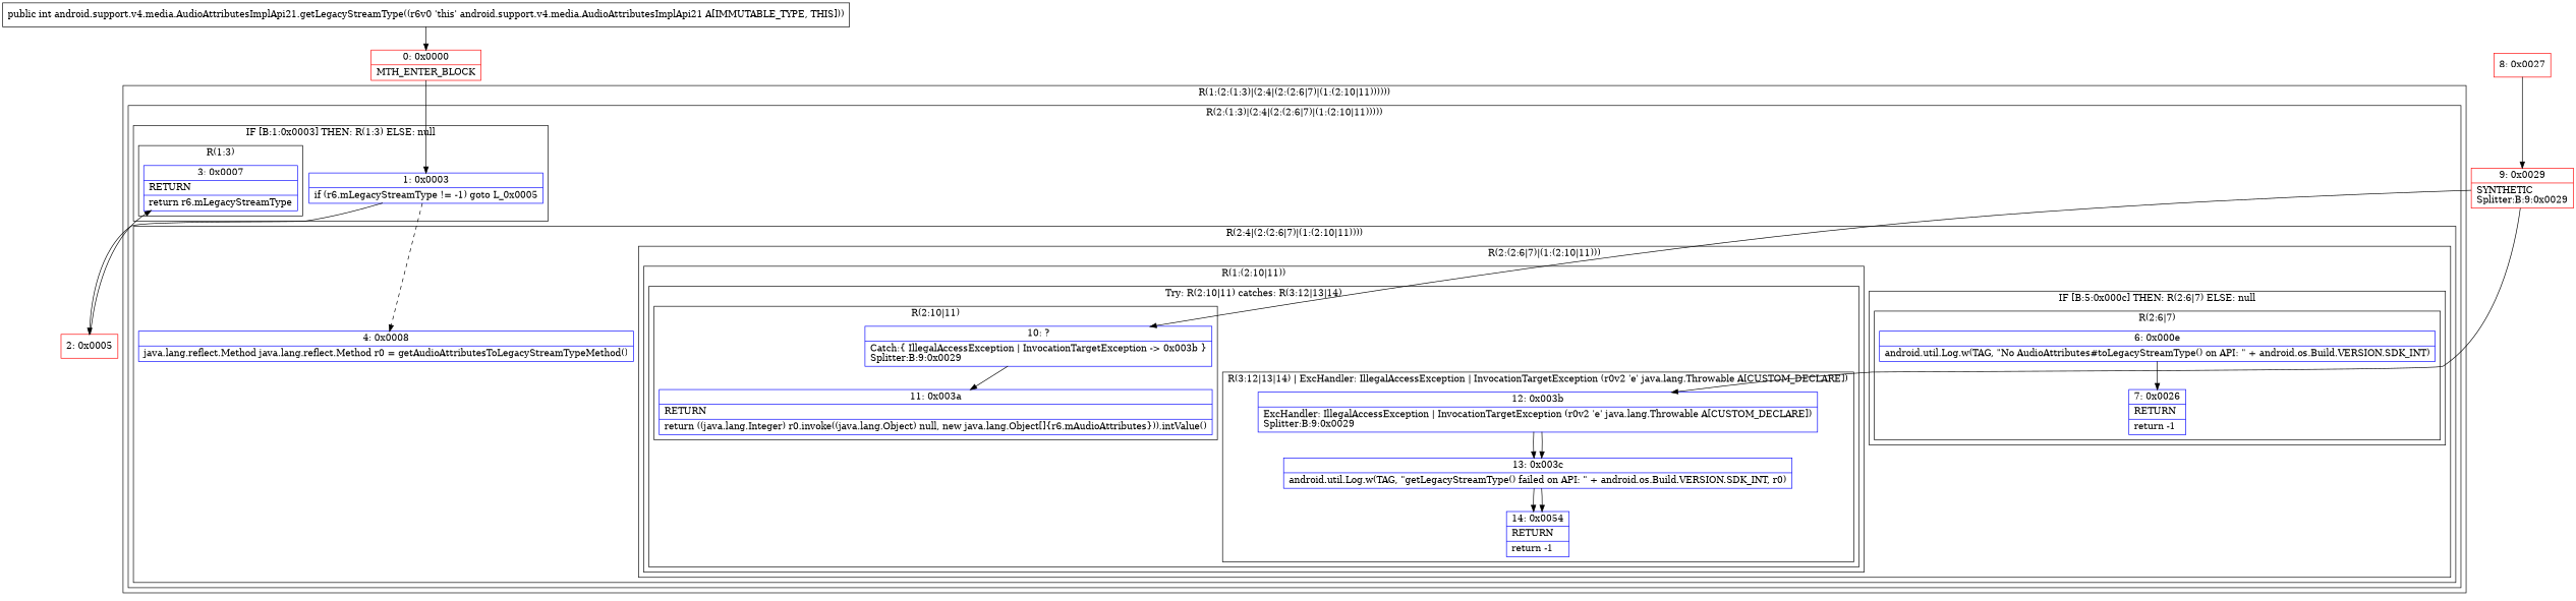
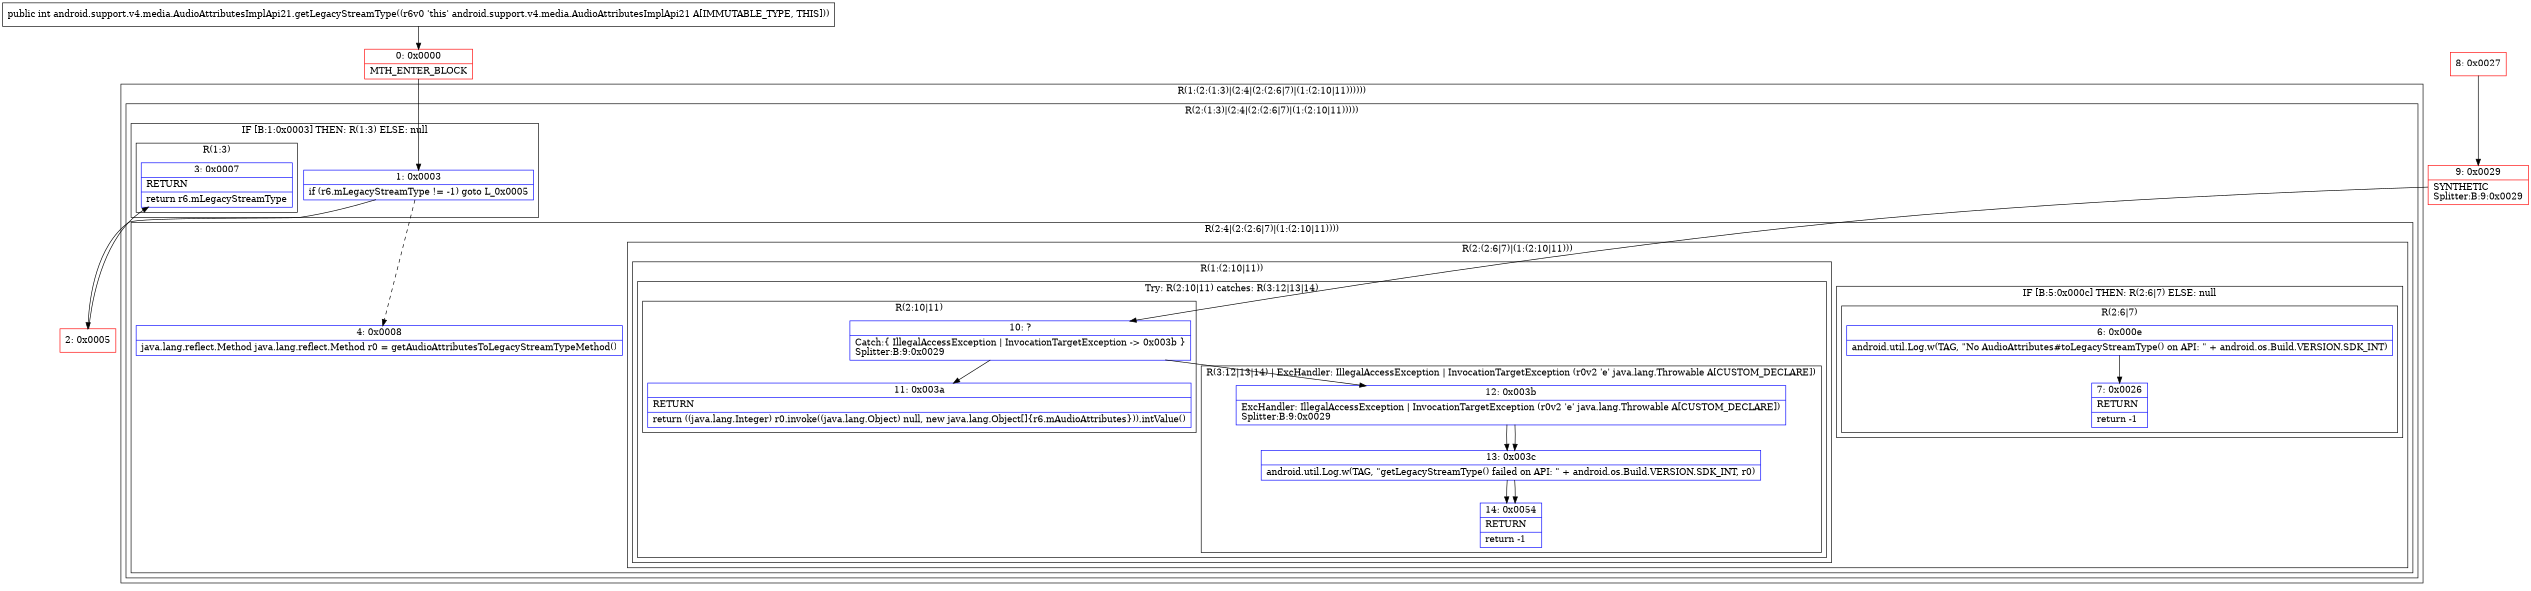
  digraph {
    node [color=blue shape=record]
    n1 [label="{3\:\ 0x0007|RETURN\l|return r6.mLegacyStreamType\l}"]
    n2 [label="{1\:\ 0x0003|if (r6.mLegacyStreamType != \-1) goto L_0x0005\l}"]
    n3 [label="{6\:\ 0x000e|android.util.Log.w(TAG, \"No AudioAttributes#toLegacyStreamType() on API: \" + android.os.Build.VERSION.SDK_INT)\l}"]
    n4 [label="{7\:\ 0x0026|RETURN\l|return \-1\l}"]
    n5 [label="{10\:\ ?|Catch:\{ IllegalAccessException \| InvocationTargetException \-\> 0x003b \}\lSplitter:B:9:0x0029\l}"]
    n6 [label="{11\:\ 0x003a|RETURN\l|return ((java.lang.Integer) r0.invoke((java.lang.Object) null, new java.lang.Object[]\{r6.mAudioAttributes\})).intValue()\l}"]
    n7 [label="{12\:\ 0x003b|ExcHandler: IllegalAccessException \| InvocationTargetException (r0v2 'e' java.lang.Throwable A[CUSTOM_DECLARE])\lSplitter:B:9:0x0029\l}"]
    n8 [label="{13\:\ 0x003c|android.util.Log.w(TAG, \"getLegacyStreamType() failed on API: \" + android.os.Build.VERSION.SDK_INT, r0)\l}"]
    n9 [label="{14\:\ 0x0054|RETURN\l|return \-1\l}"]
    n10 [label="{4\:\ 0x0008|java.lang.reflect.Method java.lang.reflect.Method r0 = getAudioAttributesToLegacyStreamTypeMethod()\l}"]
    n11 [color=red label="{2\:\ 0x0005}"]
    n12 [color=red label="{8\:\ 0x0027}"]
    n13 [color=red label="{9\:\ 0x0029|SYNTHETIC\lSplitter:B:9:0x0029\l}"]
    n14 [color=red label="{0\:\ 0x0000|MTH_ENTER_BLOCK\l}"]
    n15 [label="{public int android.support.v4.media.AudioAttributesImplApi21.getLegacyStreamType((r6v0 'this' android.support.v4.media.AudioAttributesImplApi21 A[IMMUTABLE_TYPE, THIS])) }" color=""]
    subgraph cluster_1 {
      label="R(1:(2:(1:3)|(2:4|(2:(2:6|7)|(1:(2:10|11))))))"
      subgraph cluster_2 {
        label="R(2:(1:3)|(2:4|(2:(2:6|7)|(1:(2:10|11)))))"
        subgraph cluster_3 {
          label="IF [B:1:0x0003] THEN: R(1:3) ELSE: null"
          n2
          subgraph cluster_4 {
            label="R(1:3)"
            n1
          }
        }
        subgraph cluster_5 {
          label="R(2:4|(2:(2:6|7)|(1:(2:10|11))))"
          n10
          subgraph cluster_6 {
            label="R(2:(2:6|7)|(1:(2:10|11)))"
            subgraph cluster_7 {
              label="IF [B:5:0x000c] THEN: R(2:6|7) ELSE: null"
              subgraph cluster_8 {
                label="R(2:6|7)"
                n3
                n4
              }
            }
            subgraph cluster_9 {
              label="R(1:(2:10|11))"
              subgraph cluster_10 {
                label="Try: R(2:10|11) catches: R(3:12|13|14)"
                subgraph cluster_11 {
                  label="R(2:10|11)"
                  n5
                  n6
                }
                subgraph cluster_12 {
                  label="R(3:12|13|14) | ExcHandler: IllegalAccessException \| InvocationTargetException (r0v2 'e' java.lang.Throwable A[CUSTOM_DECLARE])\l"
                  n7
                  n8
                  n9
                }
              }
            }
          }
        }
      }
    }
    subgraph cluster_13 {
      label="R(3:12|13|14) | ExcHandler: IllegalAccessException \| InvocationTargetException (r0v2 'e' java.lang.Throwable A[CUSTOM_DECLARE])\l"
    }
    n2 -> n10 [style=dashed]
    n2 -> n11
    n3 -> n4
    n5 -> n6
    n7 -> n8
    n7 -> n8
    n8 -> n9
    n8 -> n9
    n11 -> n1
    n12 -> n13
    n13 -> n5
-   n13 -> n7
+   n5 -> n7
    n14 -> n2
    n15 -> n14
  }
